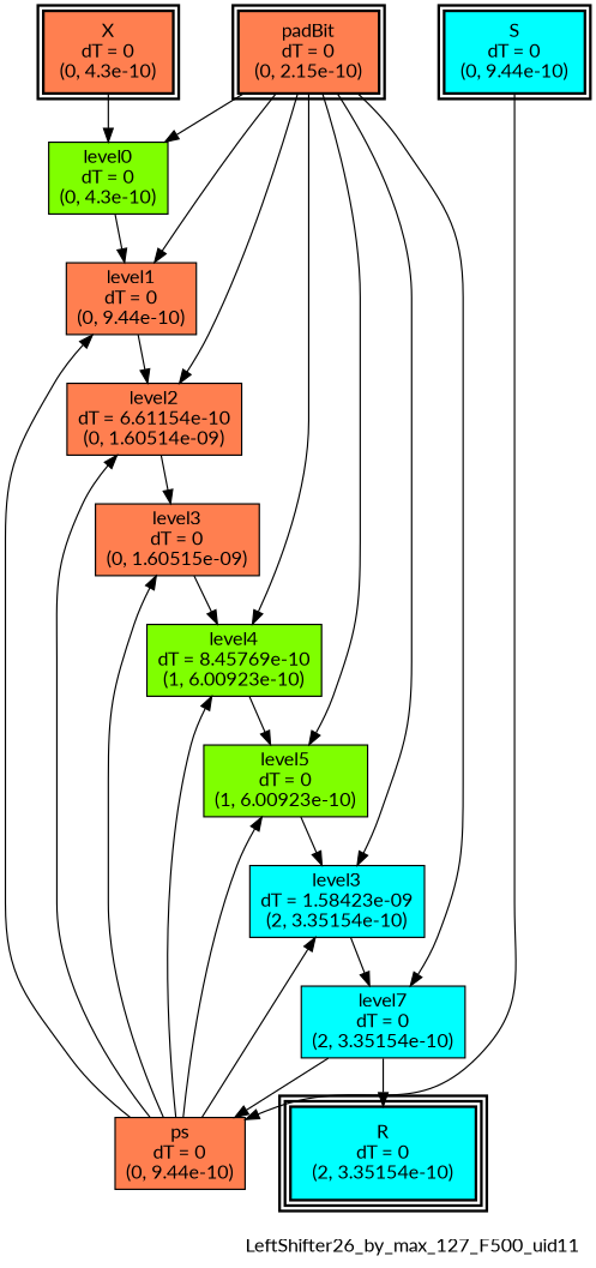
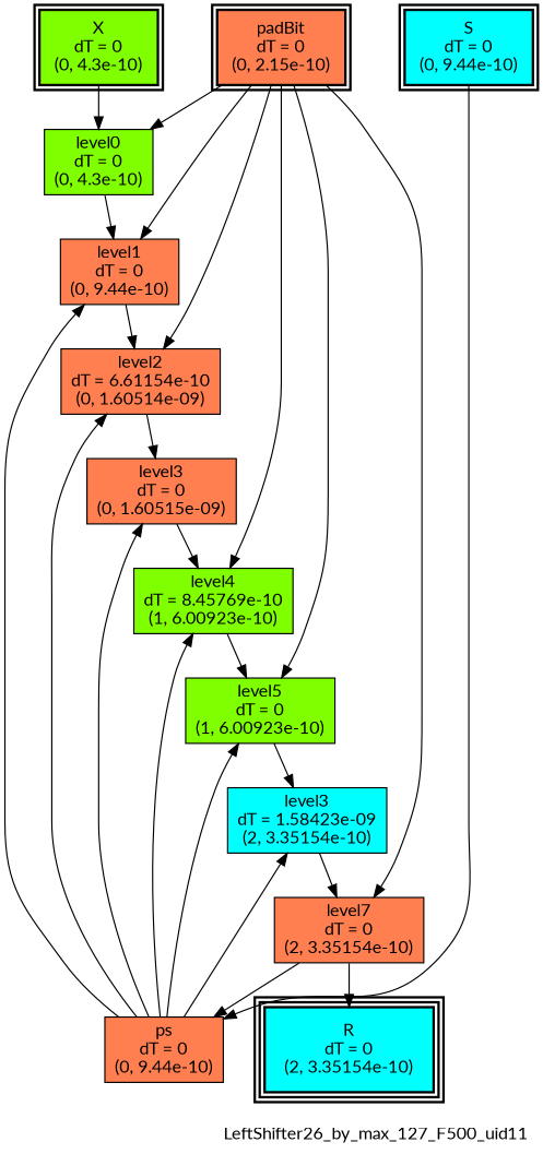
  digraph {
    fontname=Lato
    label=LeftShifter26_by_max_127_F500_uid11
    labeljust=right
    labelloc=bottom
    nodesep=0.25
    ranksep=0.5
    node [color=black fillcolor=coral fontname=Lato peripheries=1 shape=box style=filled]
    edge [arrowhead=normal arrowsize=1.0 arrowtail=normal color=black dir=forward fontname=Lato]
-   n1 [label="X\ndT = 0\n(0, 4.3e-10)" peripheries=2 style="bold, filled"]
+   n1 [fillcolor=chartreuse label="X\ndT = 0\n(0, 4.3e-10)" peripheries=2 style="bold, filled"]
    n2 [fillcolor=cyan label="S\ndT = 0\n(0, 9.44e-10)" peripheries=2 style="bold, filled"]
    n3 [label="padBit\ndT = 0\n(0, 2.15e-10)" peripheries=2 style="bold, filled"]
    n4 [fillcolor=cyan label="R\ndT = 0\n(2, 3.35154e-10)" peripheries=3 style="bold, filled"]
    n5 [fillcolor=chartreuse label="level0\ndT = 0\n(0, 4.3e-10)"]
    n6 [label="ps\ndT = 0\n(0, 9.44e-10)"]
    n7 [label="level1\ndT = 0\n(0, 9.44e-10)"]
    n8 [label="level2\ndT = 6.61154e-10\n(0, 1.60514e-09)"]
    n9 [fillcolor=chartreuse label="level4\ndT = 8.45769e-10\n(1, 6.00923e-10)"]
    n10 [fillcolor=chartreuse label="level5\ndT = 0\n(1, 6.00923e-10)"]
    n11 [fillcolor=cyan label="level3\ndT = 1.58423e-09\n(2, 3.35154e-10)"]
-   n12 [fillcolor=cyan label="level7\ndT = 0\n(2, 3.35154e-10)"]
+   n12 [label="level7\ndT = 0\n(2, 3.35154e-10)"]
    n13 [label="level3\ndT = 0\n(0, 1.60515e-09)"]
    subgraph sub_1 {
      rank=same
      n1
      n2
      n3
    }
    subgraph sub_2 {
      rank=same
      n4
    }
    n1 -> n5
    n2 -> n6
    n3 -> n5
    n3 -> n7
    n3 -> n8
    n3 -> n9
    n3 -> n10
-   n3 -> n11
    n3 -> n12
    n5 -> n7
    n6 -> n7
    n6 -> n8
    n6 -> n9
    n6 -> n10
    n6 -> n11
    n6 -> n13
    n7 -> n8
    n8 -> n13
    n9 -> n10
    n10 -> n11
    n11 -> n12
    n12 -> n4
    n12 -> n6
    n13 -> n9
  }
